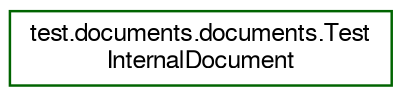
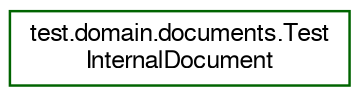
  digraph {
    rankdir=LR
-   n1 [color=darkgreen fillcolor=white fontname=FreeSans fontsize=10 height=0.2 label="test.documents.documents.Test\lInternalDocument" shape=record style=filled width=0.4]
+   n1 [color=darkgreen fillcolor=white fontname=FreeSans fontsize=10 height=0.2 label="test.domain.documents.Test\lInternalDocument" shape=record style=filled width=0.4]
  }
